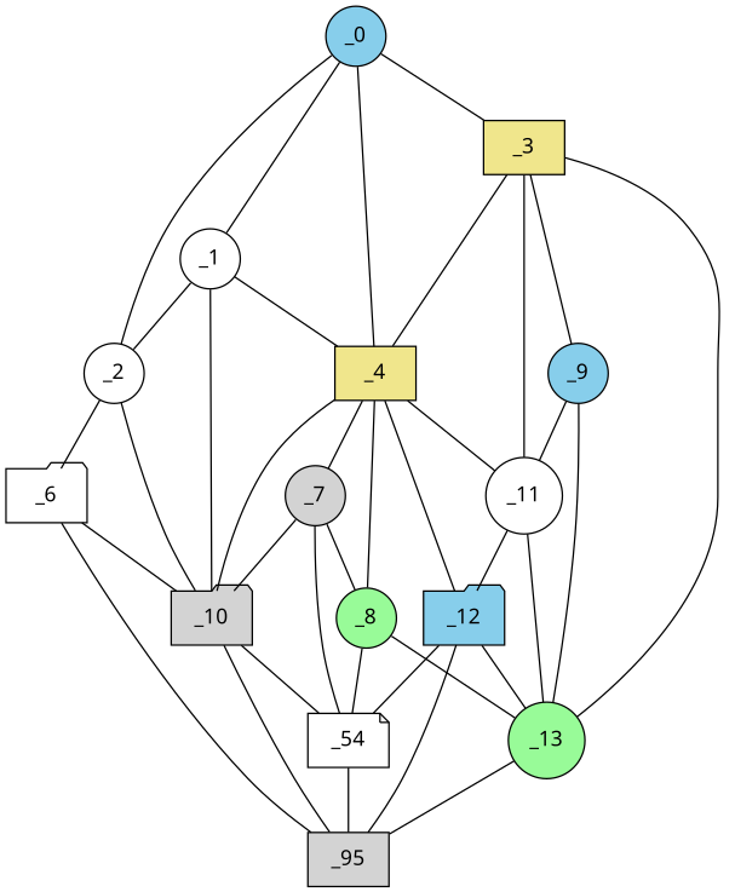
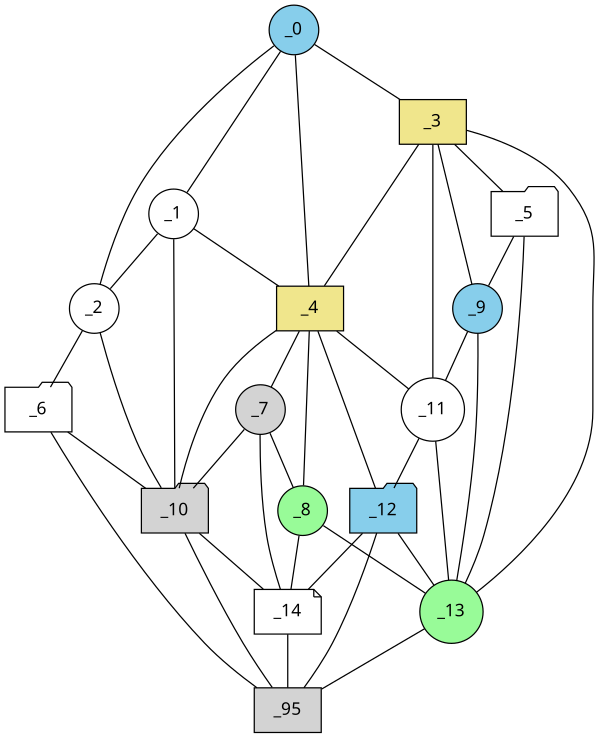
  graph {
    fontname="Noto Sans"
    node [fillcolor=white fontname="Noto Sans" shape=circle style=filled x=79 y=32]
    edge [fontname="Noto Sans" valence=2]
    _0 [fillcolor=skyblue x=39 y=41]
    _1 [x=45]
    _2 [x=49 y=8]
    _3 [fillcolor=khaki shape=box x=62 y=119]
    _4 [fillcolor=khaki shape=box x=69 y=65]
    _10 [fillcolor=lightgrey shape=folder x=82]
    _6 [shape=folder x=78 y=7]
+   _5 [shape=folder x=75 y=116]
    _9 [fillcolor=skyblue y=110]
    _11 [x=84 y=98]
    _13 [fillcolor=palegreen x=87 y=118]
    _7 [fillcolor=lightgrey y=60]
    _8 [fillcolor=palegreen y=72]
    _12 [fillcolor=skyblue shape=folder x=85 y=86]
    n15 [fillcolor=lightgrey label=_95 shape=box x=90 y=39]
-   _14 [shape=note x=88 y=49 label=_54]
+   _14 [shape=note x=88 y=49]
    _0 -- _1
    _0 -- _2 [valence=1]
    _0 -- _3 [valence=1]
    _0 -- _4 [valence=1]
    _1 -- _2 [valence=1]
    _1 -- _4 [valence=1]
    _1 -- _10
    _2 -- _10
    _2 -- _6 [valence=1]
    _3 -- _4
+   _3 -- _5 [valence=1]
    _3 -- _9
    _3 -- _11 [valence=1]
    _3 -- _13 [valence=1]
    _4 -- _10
    _4 -- _11
    _4 -- _7
    _4 -- _8
    _4 -- _12
    _10 -- n15
    _10 -- _14 [valence=1]
    _6 -- _10
    _6 -- n15 [valence=1]
+   _5 -- _9
+   _5 -- _13
    _9 -- _11
    _9 -- _13
    _11 -- _13
    _11 -- _12
    _13 -- n15 [valence=1]
    _7 -- _10
    _7 -- _8
    _7 -- _14
    _8 -- _13 [valence=1]
    _8 -- _14 [valence=1]
    _12 -- _13 [valence=1]
    _12 -- n15
    _12 -- _14
    _14 -- n15 [valence=1]
  }
